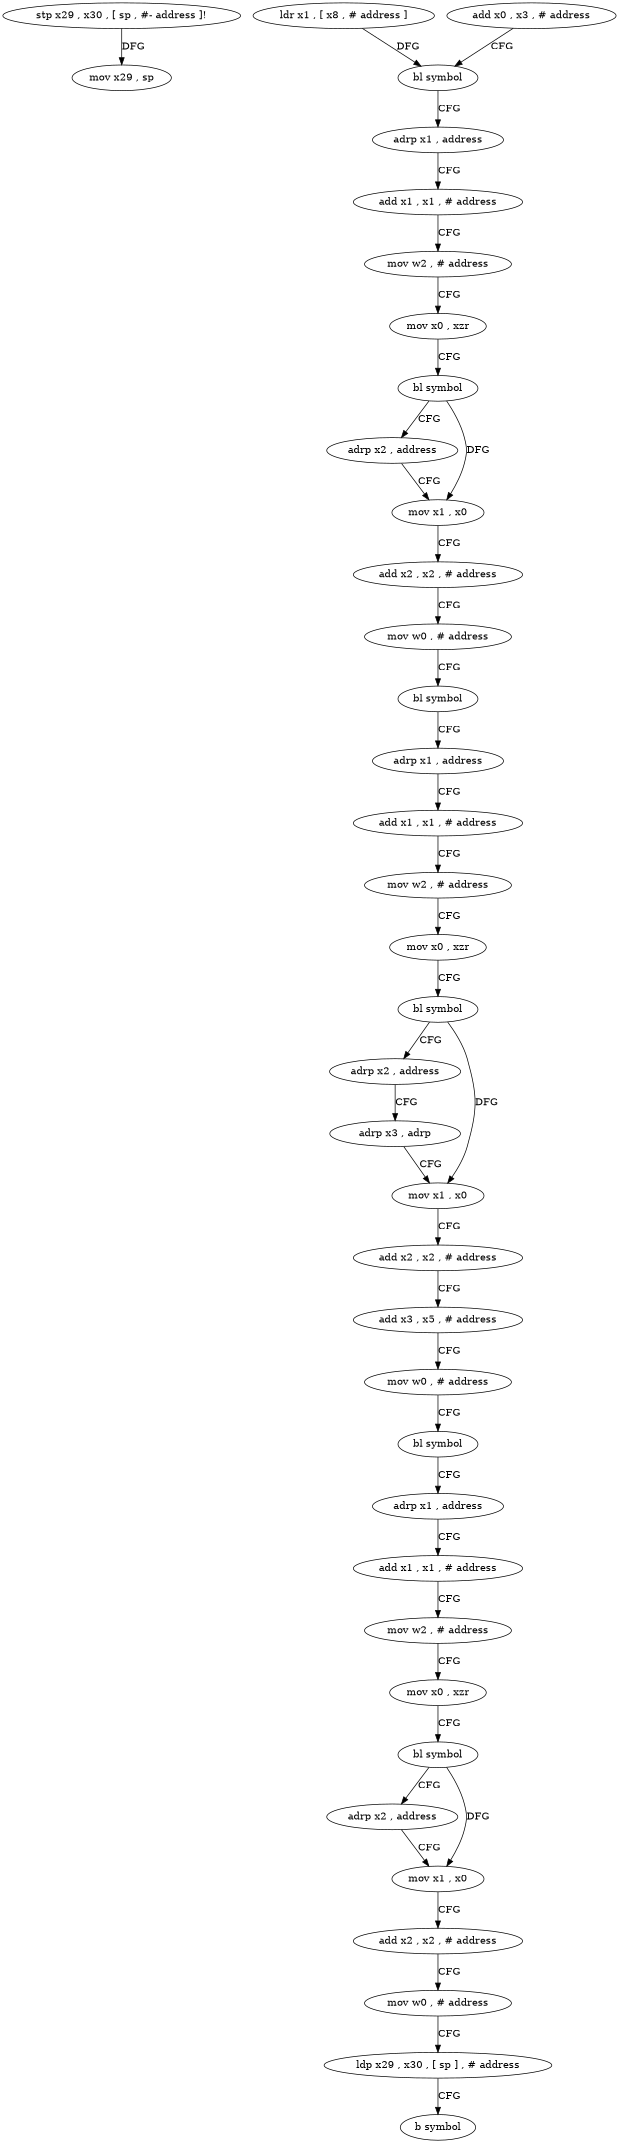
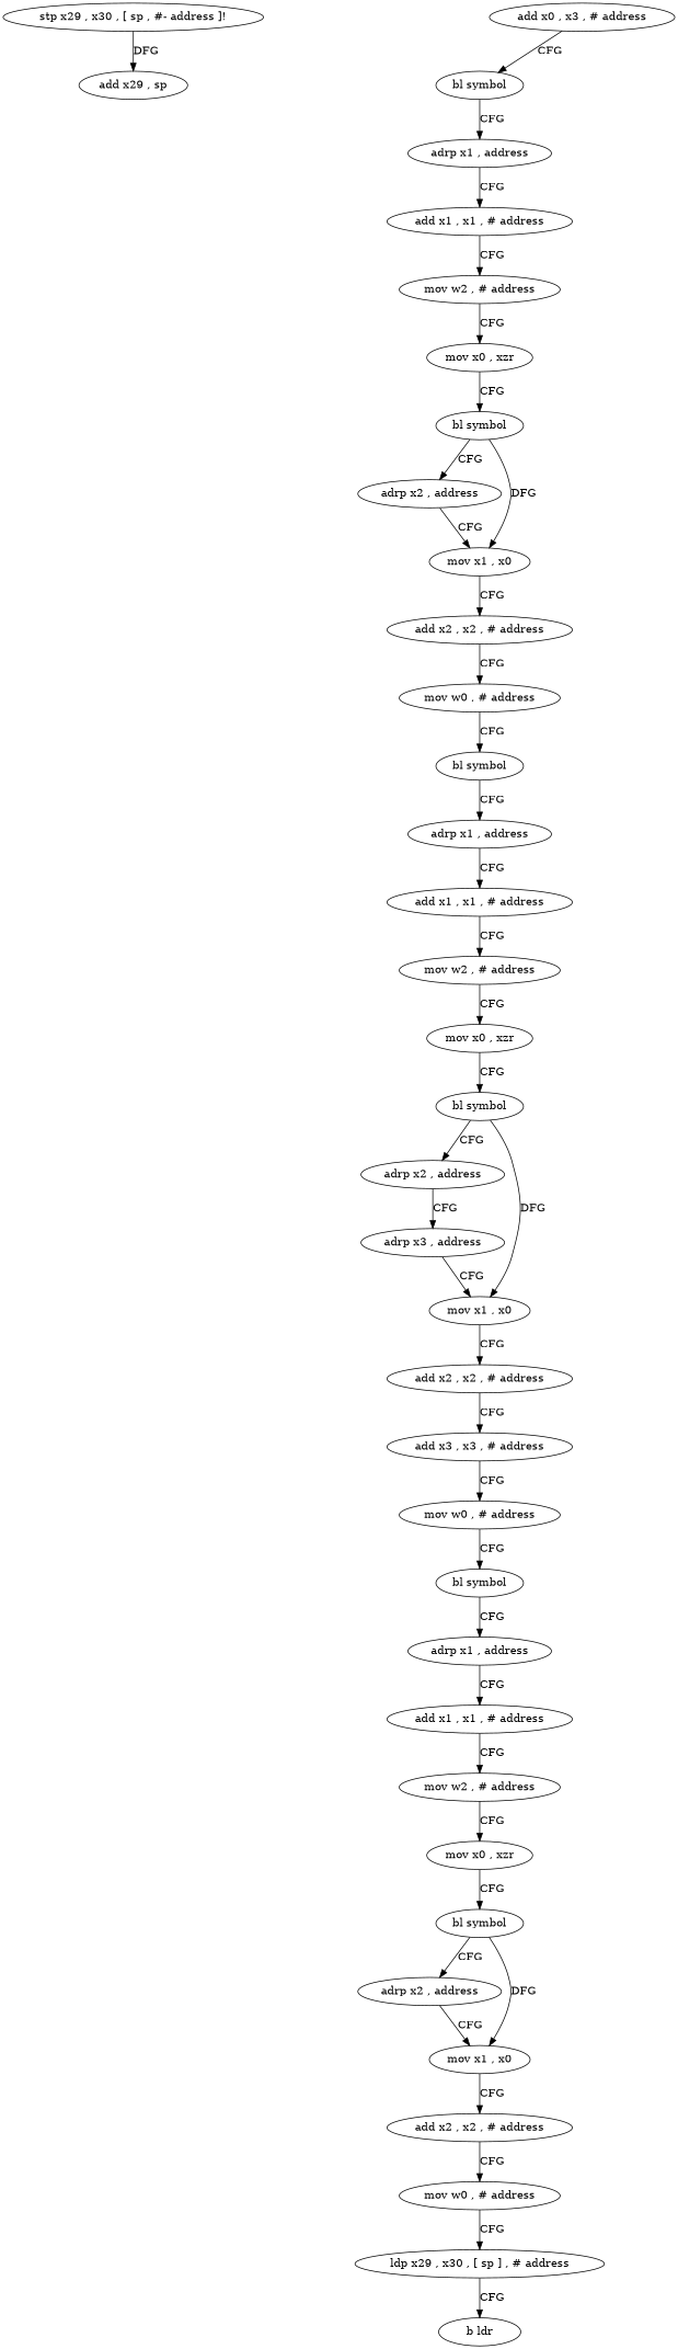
  digraph {
    n1 [label="stp x29 , x30 , [ sp , #- address ]!"]
-   n2 [label="mov x29 , sp"]
-   n3 [label="ldr x1 , [ x8 , # address ]"]
+   n2 [label="add x29 , sp"]
    n4 [label="bl symbol"]
    n5 [label="adrp x1 , address"]
    n6 [label="add x0 , x3 , # address"]
    n7 [label="add x1 , x1 , # address"]
    n8 [label="mov w2 , # address"]
    n9 [label="mov x0 , xzr"]
    n10 [label="bl symbol"]
    n11 [label="adrp x2 , address"]
    n12 [label="mov x1 , x0"]
    n13 [label="add x2 , x2 , # address"]
    n14 [label="mov w0 , # address"]
    n15 [label="bl symbol"]
    n16 [label="adrp x1 , address"]
    n17 [label="add x1 , x1 , # address"]
    n18 [label="mov w2 , # address"]
    n19 [label="mov x0 , xzr"]
    n20 [label="bl symbol"]
    n21 [label="adrp x2 , address"]
    n22 [label="mov x1 , x0"]
-   n23 [label="adrp x3 , adrp"]
+   n23 [label="adrp x3 , address"]
    n24 [label="add x2 , x2 , # address"]
-   n25 [label="add x3 , x5 , # address"]
+   n25 [label="add x3 , x3 , # address"]
    n26 [label="mov w0 , # address"]
    n27 [label="bl symbol"]
    n28 [label="adrp x1 , address"]
    n29 [label="add x1 , x1 , # address"]
    n30 [label="mov w2 , # address"]
    n31 [label="mov x0 , xzr"]
    n32 [label="bl symbol"]
    n33 [label="adrp x2 , address"]
    n34 [label="mov x1 , x0"]
    n35 [label="add x2 , x2 , # address"]
    n36 [label="mov w0 , # address"]
    n37 [label="ldp x29 , x30 , [ sp ] , # address"]
-   n38 [label="b symbol"]
+   n38 [label="b ldr"]
    n1 -> n2 [label=DFG]
-   n3 -> n4 [label=DFG]
    n4 -> n5 [label=CFG]
    n5 -> n7 [label=CFG]
    n6 -> n4 [label=CFG]
    n7 -> n8 [label=CFG]
    n8 -> n9 [label=CFG]
    n9 -> n10 [label=CFG]
    n10 -> n11 [label=CFG]
    n10 -> n12 [label=DFG]
    n11 -> n12 [label=CFG]
    n12 -> n13 [label=CFG]
    n13 -> n14 [label=CFG]
    n14 -> n15 [label=CFG]
    n15 -> n16 [label=CFG]
    n16 -> n17 [label=CFG]
    n17 -> n18 [label=CFG]
    n18 -> n19 [label=CFG]
    n19 -> n20 [label=CFG]
    n20 -> n21 [label=CFG]
    n20 -> n22 [label=DFG]
    n21 -> n23 [label=CFG]
    n22 -> n24 [label=CFG]
    n23 -> n22 [label=CFG]
    n24 -> n25 [label=CFG]
    n25 -> n26 [label=CFG]
    n26 -> n27 [label=CFG]
    n27 -> n28 [label=CFG]
    n28 -> n29 [label=CFG]
    n29 -> n30 [label=CFG]
    n30 -> n31 [label=CFG]
    n31 -> n32 [label=CFG]
    n32 -> n33 [label=CFG]
    n32 -> n34 [label=DFG]
    n33 -> n34 [label=CFG]
    n34 -> n35 [label=CFG]
    n35 -> n36 [label=CFG]
    n36 -> n37 [label=CFG]
    n37 -> n38 [label=CFG]
  }
